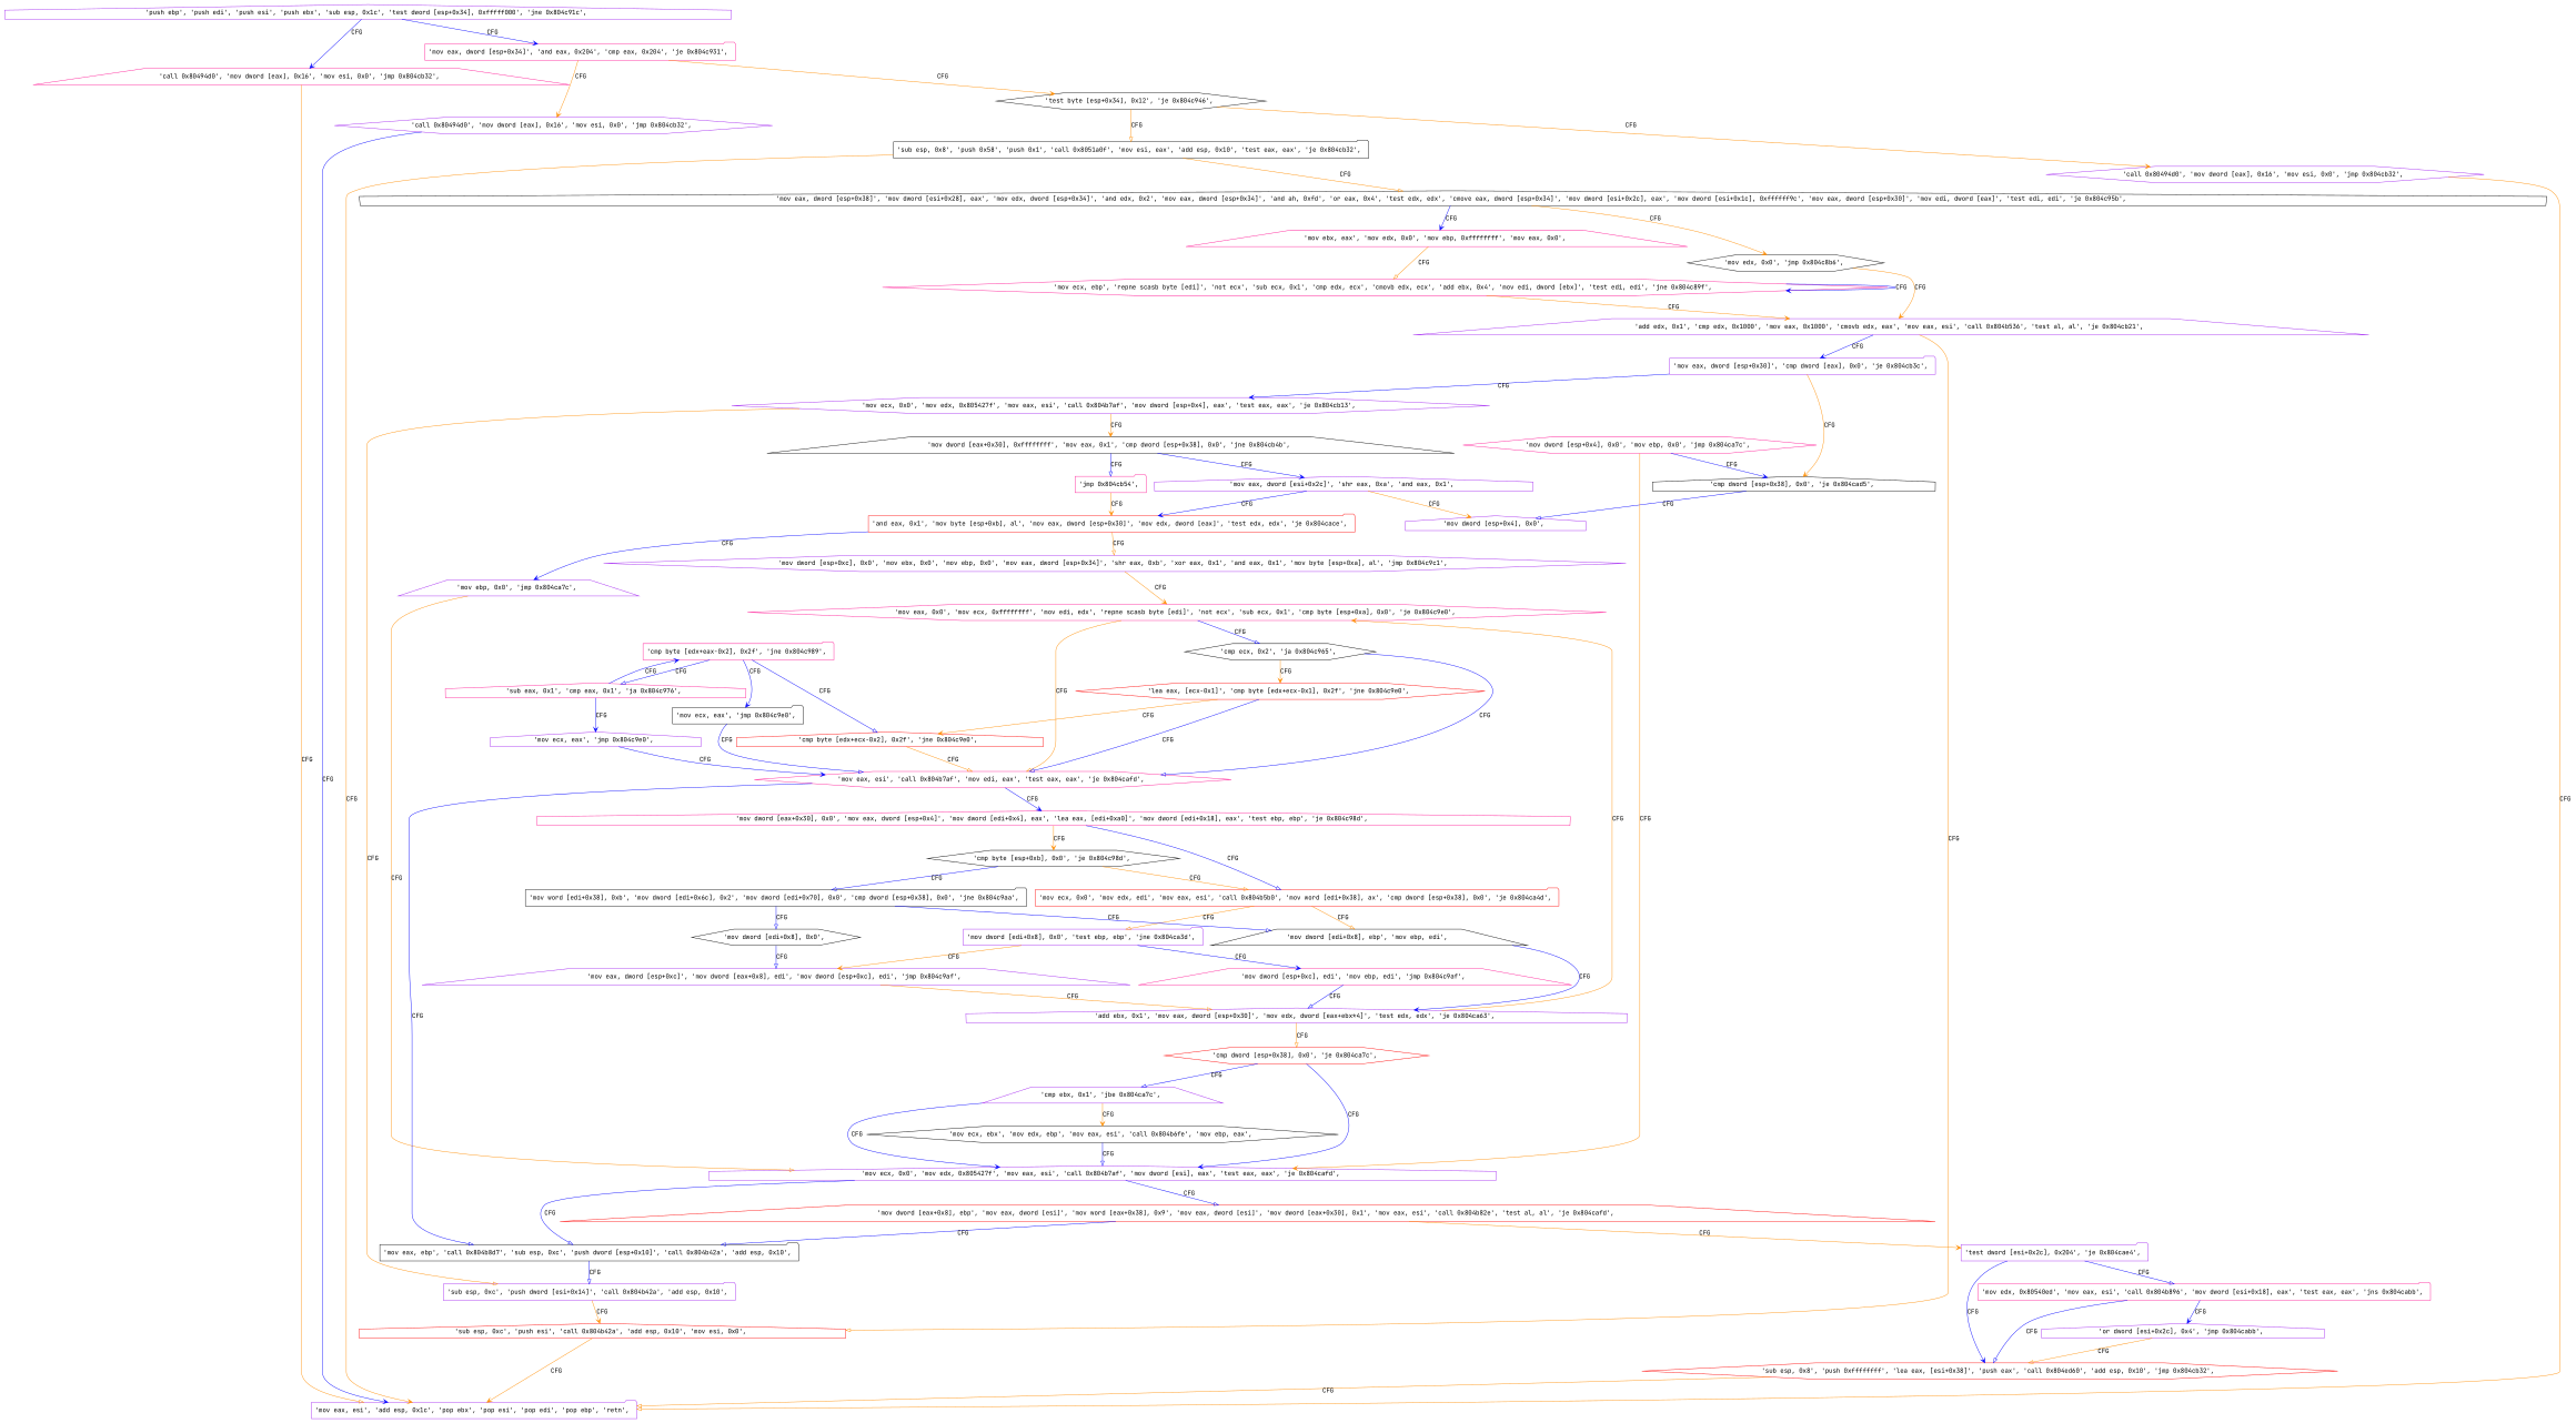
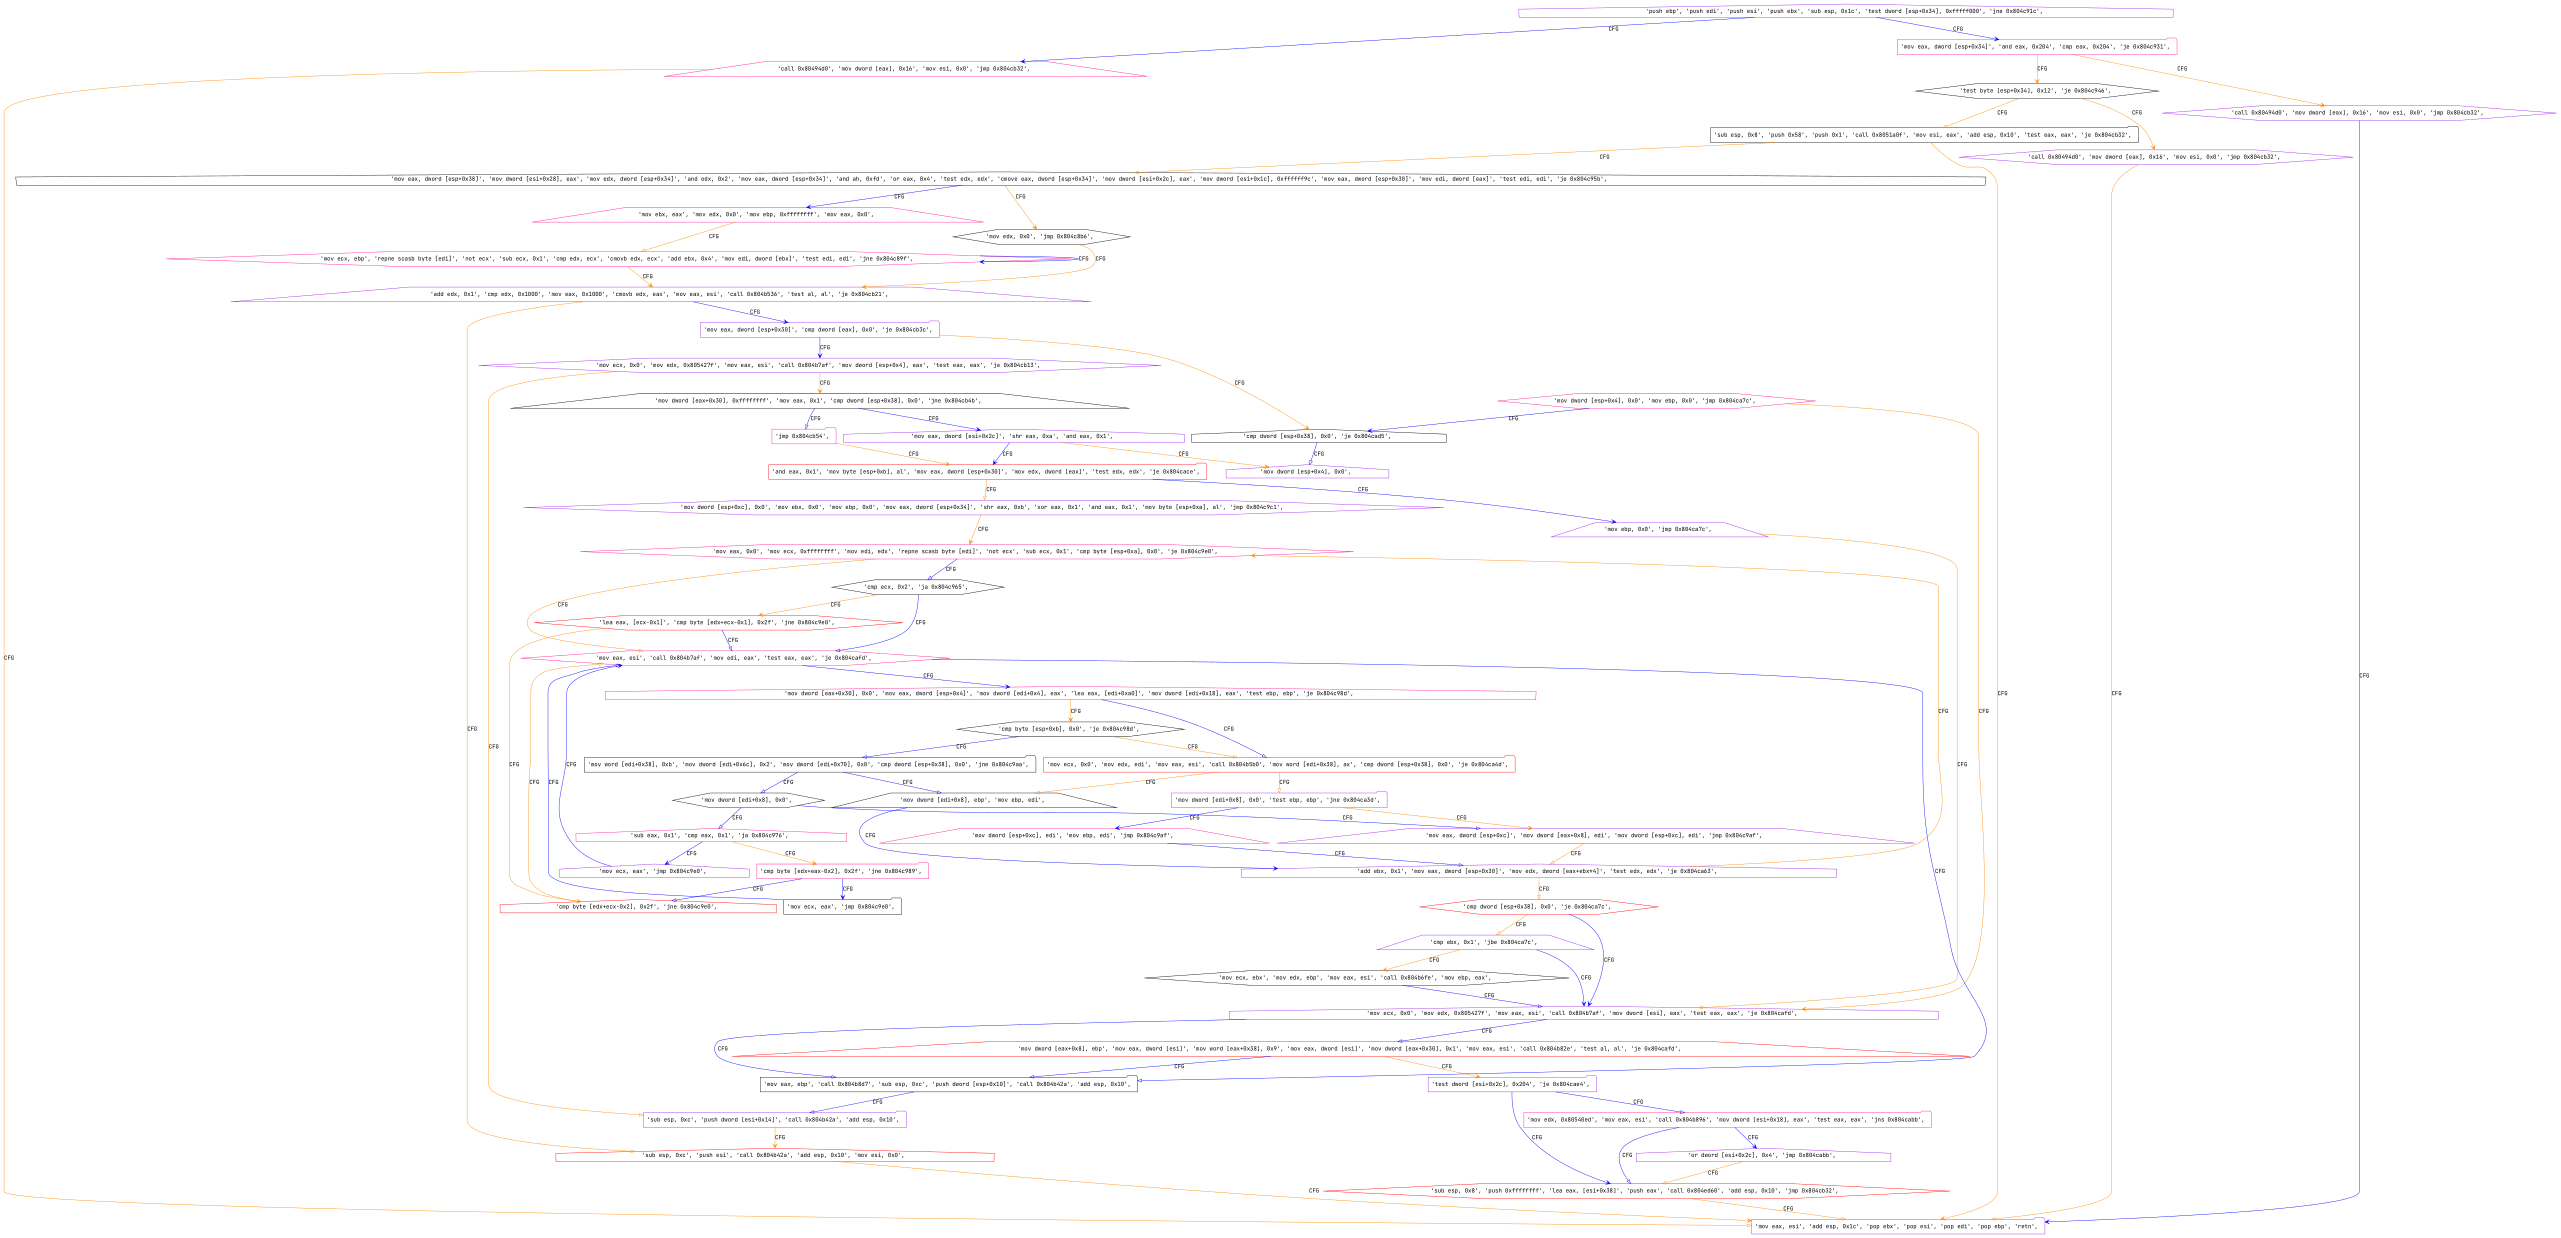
  digraph {
    fontname="JetBrains Mono"
    node [color=purple fontname="JetBrains Mono" shape=hexagon]
    edge [arrowhead=vee color=blue fontname="JetBrains Mono"]
    n1 [label="'push ebp', 'push edi', 'push esi', 'push ebx', 'sub esp, 0x1c', 'test dword [esp+0x34], 0xfffff000', 'jne 0x804c91c', " shape=house]
    n2 [color=deeppink label="'call 0x80494d0', 'mov dword [eax], 0x16', 'mov esi, 0x0', 'jmp 0x804cb32', " shape=trapezium]
    n3 [color=deeppink label="'mov eax, dword [esp+0x34]', 'and eax, 0x204', 'cmp eax, 0x204', 'je 0x804c931', " shape=folder]
    n4 [label="'mov eax, esi', 'add esp, 0x1c', 'pop ebx', 'pop esi', 'pop edi', 'pop ebp', 'retn', " shape=folder]
    n5 [label="'call 0x80494d0', 'mov dword [eax], 0x16', 'mov esi, 0x0', 'jmp 0x804cb32', "]
    n6 [color=black label="'test byte [esp+0x34], 0x12', 'je 0x804c946', "]
    n7 [label="'call 0x80494d0', 'mov dword [eax], 0x16', 'mov esi, 0x0', 'jmp 0x804cb32', "]
    n8 [color=black label="'sub esp, 0x8', 'push 0x58', 'push 0x1', 'call 0x8051a0f', 'mov esi, eax', 'add esp, 0x10', 'test eax, eax', 'je 0x804cb32', " shape=folder]
    n9 [color=black label="'mov eax, dword [esp+0x38]', 'mov dword [esi+0x28], eax', 'mov edx, dword [esp+0x34]', 'and edx, 0x2', 'mov eax, dword [esp+0x34]', 'and ah, 0xfd', 'or eax, 0x4', 'test edx, edx', 'cmove eax, dword [esp+0x34]', 'mov dword [esi+0x2c], eax', 'mov dword [esi+0x1c], 0xffffff9c', 'mov eax, dword [esp+0x30]', 'mov edi, dword [eax]', 'test edi, edi', 'je 0x804c95b', " shape=house]
    n10 [color=black label="'mov edx, 0x0', 'jmp 0x804c8b6', "]
    n11 [color=deeppink label="'mov ebx, eax', 'mov edx, 0x0', 'mov ebp, 0xffffffff', 'mov eax, 0x0', " shape=trapezium]
    n12 [label="'add edx, 0x1', 'cmp edx, 0x1000', 'mov eax, 0x1000', 'cmovb edx, eax', 'mov eax, esi', 'call 0x804b536', 'test al, al', 'je 0x804cb21', " shape=trapezium]
    n13 [color=deeppink label="'mov ecx, ebp', 'repne scasb byte [edi]', 'not ecx', 'sub ecx, 0x1', 'cmp edx, ecx', 'cmovb edx, ecx', 'add ebx, 0x4', 'mov edi, dword [ebx]', 'test edi, edi', 'jne 0x804c89f', "]
    n14 [color=red label="'sub esp, 0xc', 'push esi', 'call 0x804b42a', 'add esp, 0x10', 'mov esi, 0x0', " shape=house]
    n15 [label="'mov eax, dword [esp+0x30]', 'cmp dword [eax], 0x0', 'je 0x804cb3c', " shape=folder]
    n16 [color=black label="'cmp dword [esp+0x38], 0x0', 'je 0x804cad5', " shape=house]
    n17 [label="'mov ecx, 0x0', 'mov edx, 0x805427f', 'mov eax, esi', 'call 0x804b7af', 'mov dword [esp+0x4], eax', 'test eax, eax', 'je 0x804cb13', "]
    n18 [label="'mov dword [esp+0x4], 0x0', " shape=house]
    n19 [label="'sub esp, 0xc', 'push dword [esi+0x14]', 'call 0x804b42a', 'add esp, 0x10', " shape=folder]
    n20 [color=black label="'mov dword [eax+0x30], 0xffffffff', 'mov eax, 0x1', 'cmp dword [esp+0x38], 0x0', 'jne 0x804cb4b', " shape=trapezium]
    n21 [color=deeppink label="'mov dword [esp+0x4], 0x0', 'mov ebp, 0x0', 'jmp 0x804ca7c', "]
    n22 [label="'mov ecx, 0x0', 'mov edx, 0x805427f', 'mov eax, esi', 'call 0x804b7af', 'mov dword [esi], eax', 'test eax, eax', 'je 0x804cafd', " shape=house]
    n23 [label="'mov eax, dword [esi+0x2c]', 'shr eax, 0xa', 'and eax, 0x1', " shape=house]
    n24 [color=deeppink label="'jmp 0x804cb54', " shape=folder]
    n25 [color=black label="'mov eax, ebp', 'call 0x804b8d7', 'sub esp, 0xc', 'push dword [esp+0x10]', 'call 0x804b42a', 'add esp, 0x10', " shape=folder]
    n26 [color=red label="'mov dword [eax+0x8], ebp', 'mov eax, dword [esi]', 'mov word [eax+0x38], 0x9', 'mov eax, dword [esi]', 'mov dword [eax+0x30], 0x1', 'mov eax, esi', 'call 0x804b82e', 'test al, al', 'je 0x804cafd', " shape=trapezium]
    n27 [color=red label="'and eax, 0x1', 'mov byte [esp+0xb], al', 'mov eax, dword [esp+0x30]', 'mov edx, dword [eax]', 'test edx, edx', 'je 0x804cace', " shape=folder]
    n28 [label="'test dword [esi+0x2c], 0x204', 'je 0x804cae4', " shape=folder]
    n29 [label="'mov ebp, 0x0', 'jmp 0x804ca7c', " shape=trapezium]
    n30 [label="'mov dword [esp+0xc], 0x0', 'mov ebx, 0x0', 'mov ebp, 0x0', 'mov eax, dword [esp+0x34]', 'shr eax, 0xb', 'xor eax, 0x1', 'and eax, 0x1', 'mov byte [esp+0xa], al', 'jmp 0x804c9c1', "]
    n31 [color=deeppink label="'mov edx, 0x80540ed', 'mov eax, esi', 'call 0x804b896', 'mov dword [esi+0x18], eax', 'test eax, eax', 'jns 0x804cabb', " shape=folder]
    n32 [color=red label="'sub esp, 0x8', 'push 0xffffffff', 'lea eax, [esi+0x38]', 'push eax', 'call 0x804ed60', 'add esp, 0x10', 'jmp 0x804cb32', "]
    n33 [color=deeppink label="'mov eax, 0x0', 'mov ecx, 0xffffffff', 'mov edi, edx', 'repne scasb byte [edi]', 'not ecx', 'sub ecx, 0x1', 'cmp byte [esp+0xa], 0x0', 'je 0x804c9e0', "]
    n34 [color=deeppink label="'mov eax, esi', 'call 0x804b7af', 'mov edi, eax', 'test eax, eax', 'je 0x804cafd', "]
    n35 [color=black label="'cmp ecx, 0x2', 'ja 0x804c965', "]
    n36 [color=deeppink label="'mov dword [eax+0x30], 0x0', 'mov eax, dword [esp+0x4]', 'mov dword [edi+0x4], eax', 'lea eax, [edi+0xa0]', 'mov dword [edi+0x18], eax', 'test ebp, ebp', 'je 0x804c98d', " shape=house]
    n37 [color=red label="'lea eax, [ecx-0x1]', 'cmp byte [edx+ecx-0x1], 0x2f', 'jne 0x804c9e0', "]
    n38 [label="'or dword [esi+0x2c], 0x4', 'jmp 0x804cabb', " shape=house]
    n39 [color=red label="'mov ecx, 0x0', 'mov edx, edi', 'mov eax, esi', 'call 0x804b5b0', 'mov word [edi+0x38], ax', 'cmp dword [esp+0x38], 0x0', 'je 0x804ca4d', " shape=folder]
    n40 [color=black label="'cmp byte [esp+0xb], 0x0', 'je 0x804c98d', "]
    n41 [color=red label="'cmp byte [edx+ecx-0x2], 0x2f', 'jne 0x804c9e0', " shape=house]
    n42 [label="'mov dword [edi+0x8], 0x0', 'test ebp, ebp', 'jne 0x804ca3d', " shape=folder]
    n43 [color=black label="'mov dword [edi+0x8], ebp', 'mov ebp, edi', " shape=trapezium]
    n44 [color=black label="'mov word [edi+0x38], 0xb', 'mov dword [edi+0x6c], 0x2', 'mov dword [edi+0x70], 0x0', 'cmp dword [esp+0x38], 0x0', 'jne 0x804c9aa', " shape=folder]
    n45 [label="'mov eax, dword [esp+0xc]', 'mov dword [eax+0x8], edi', 'mov dword [esp+0xc], edi', 'jmp 0x804c9af', " shape=trapezium]
    n46 [color=deeppink label="'mov dword [esp+0xc], edi', 'mov ebp, edi', 'jmp 0x804c9af', " shape=trapezium]
    n47 [label="'add ebx, 0x1', 'mov eax, dword [esp+0x30]', 'mov edx, dword [eax+ebx*4]', 'test edx, edx', 'je 0x804ca63', " shape=house]
    n48 [color=black label="'mov dword [edi+0x8], 0x0', "]
    n49 [color=deeppink label="'cmp byte [edx+eax-0x2], 0x2f', 'jne 0x804c989', " shape=folder]
    n50 [color=black label="'mov ecx, eax', 'jmp 0x804c9e0', " shape=folder]
    n51 [color=deeppink label="'sub eax, 0x1', 'cmp eax, 0x1', 'ja 0x804c976', " shape=house]
    n52 [color=red label="'cmp dword [esp+0x38], 0x0', 'je 0x804ca7c', "]
    n53 [label="'mov ecx, eax', 'jmp 0x804c9e0', " shape=house]
    n54 [label="'cmp ebx, 0x1', 'jbe 0x804ca7c', " shape=trapezium]
    n55 [color=black label="'mov ecx, ebx', 'mov edx, ebp', 'mov eax, esi', 'call 0x804b6fe', 'mov ebp, eax', "]
    n1 -> n2 [label=CFG]
    n1 -> n3 [label=CFG]
    n2 -> n4 [arrowhead=onormal color=darkorange label=CFG]
    n3 -> n5 [color=darkorange label=CFG]
    n3 -> n6 [color=darkorange label=CFG]
    n5 -> n4 [label=CFG]
    n6 -> n7 [color=darkorange label=CFG]
    n6 -> n8 [arrowhead=onormal color=darkorange label=CFG]
    n7 -> n4 [arrowhead=onormal color=darkorange label=CFG]
    n8 -> n4 [color=darkorange label=CFG]
    n8 -> n9 [arrowhead=onormal color=darkorange label=CFG]
    n9 -> n10 [color=darkorange label=CFG]
    n9 -> n11 [label=CFG]
    n10 -> n12 [color=darkorange label=CFG]
    n11 -> n13 [arrowhead=onormal color=darkorange label=CFG]
    n12 -> n14 [arrowhead=onormal color=darkorange label=CFG]
    n12 -> n15 [label=CFG]
    n13 -> n12 [color=darkorange label=CFG]
    n13 -> n13 [label=CFG]
    n14 -> n4 [color=darkorange label=CFG]
    n15 -> n16 [color=darkorange label=CFG]
    n15 -> n17 [label=CFG]
    n16 -> n18 [arrowhead=onormal label=CFG]
    n17 -> n19 [arrowhead=onormal color=darkorange label=CFG]
    n17 -> n20 [color=darkorange label=CFG]
    n19 -> n14 [color=darkorange label=CFG]
    n20 -> n23 [label=CFG]
    n20 -> n24 [arrowhead=onormal label=CFG]
    n21 -> n16 [label=CFG]
    n21 -> n22 [color=darkorange label=CFG]
    n22 -> n25 [arrowhead=onormal label=CFG]
    n22 -> n26 [arrowhead=onormal label=CFG]
    n23 -> n18 [color=darkorange label=CFG]
    n23 -> n27 [label=CFG]
    n24 -> n27 [color=darkorange label=CFG]
    n25 -> n19 [arrowhead=onormal label=CFG]
    n26 -> n25 [arrowhead=onormal label=CFG]
    n26 -> n28 [color=darkorange label=CFG]
    n27 -> n29 [label=CFG]
    n27 -> n30 [arrowhead=onormal color=darkorange label=CFG]
    n28 -> n31 [arrowhead=onormal label=CFG]
    n28 -> n32 [label=CFG]
    n29 -> n22 [arrowhead=onormal color=darkorange label=CFG]
    n30 -> n33 [color=darkorange label=CFG]
    n31 -> n32 [arrowhead=onormal label=CFG]
    n31 -> n38 [label=CFG]
    n32 -> n4 [arrowhead=onormal color=darkorange label=CFG]
    n33 -> n34 [arrowhead=onormal color=darkorange label=CFG]
    n33 -> n35 [arrowhead=onormal label=CFG]
    n34 -> n25 [arrowhead=onormal label=CFG]
    n34 -> n36 [label=CFG]
    n35 -> n34 [arrowhead=onormal label=CFG]
    n35 -> n37 [color=darkorange label=CFG]
    n36 -> n39 [arrowhead=onormal label=CFG]
    n36 -> n40 [color=darkorange label=CFG]
    n37 -> n34 [arrowhead=onormal label=CFG]
    n37 -> n41 [color=darkorange label=CFG]
    n38 -> n32 [arrowhead=onormal color=darkorange label=CFG]
    n39 -> n42 [arrowhead=onormal color=darkorange label=CFG]
    n39 -> n43 [arrowhead=onormal color=darkorange label=CFG]
    n40 -> n39 [arrowhead=onormal color=darkorange label=CFG]
    n40 -> n44 [arrowhead=onormal label=CFG]
    n41 -> n34 [arrowhead=onormal color=darkorange label=CFG]
    n42 -> n45 [color=darkorange label=CFG]
    n42 -> n46 [label=CFG]
    n43 -> n47 [label=CFG]
    n44 -> n43 [arrowhead=onormal label=CFG]
    n44 -> n48 [arrowhead=onormal label=CFG]
    n45 -> n47 [arrowhead=onormal color=darkorange label=CFG]
    n46 -> n47 [arrowhead=onormal label=CFG]
    n47 -> n33 [color=darkorange label=CFG]
    n47 -> n52 [arrowhead=onormal color=darkorange label=CFG]
    n48 -> n45 [arrowhead=onormal label=CFG]
    n49 -> n41 [arrowhead=onormal label=CFG]
    n49 -> n50 [label=CFG]
-   n49 -> n51 [arrowhead=onormal label=CFG]
+   n48 -> n51 [arrowhead=onormal label=CFG]
    n50 -> n34 [arrowhead=onormal label=CFG]
-   n51 -> n49 [label=CFG]
+   n51 -> n49 [color=darkorange label=CFG]
    n51 -> n53 [label=CFG]
    n52 -> n22 [label=CFG]
-   n52 -> n54 [arrowhead=onormal label=CFG]
+   n52 -> n54 [arrowhead=onormal color=darkorange label=CFG]
    n53 -> n34 [label=CFG]
    n54 -> n22 [label=CFG]
    n54 -> n55 [color=darkorange label=CFG]
    n55 -> n22 [arrowhead=onormal label=CFG]
  }
